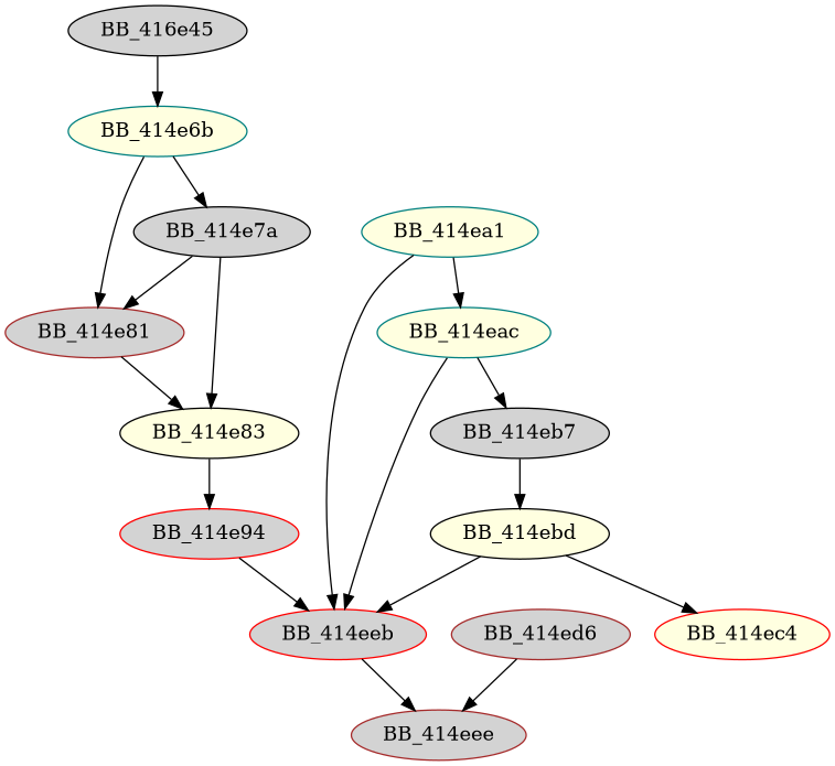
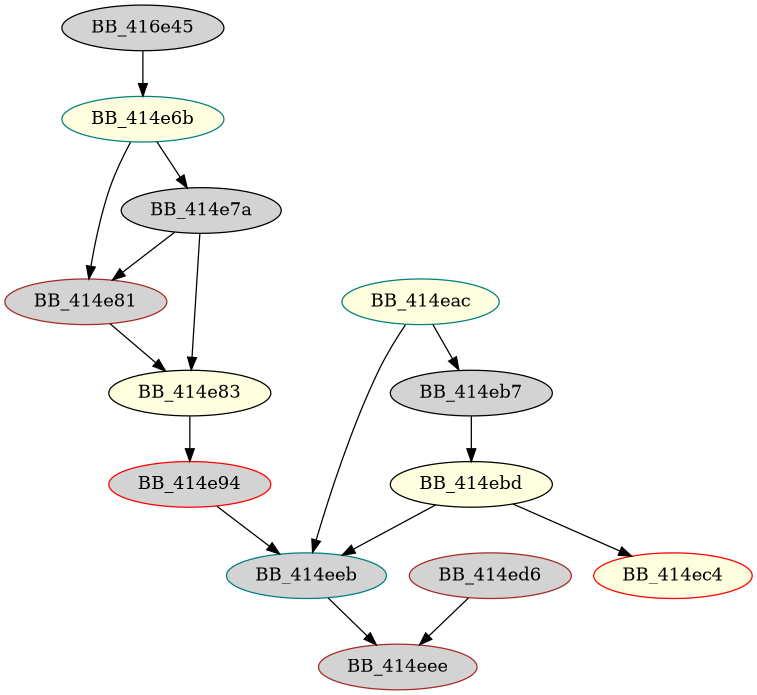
  digraph {
    node [color=black fillcolor=lightgrey style=filled]
    n1 [label=BB_416e45]
    BB_414e6b [color=teal fillcolor=lightyellow]
    BB_414e7a
    BB_414e81 [color=brown]
    BB_414e83 [fillcolor=lightyellow]
    BB_414e94 [color=red]
-   BB_414eeb [color=red]
-   BB_414ea1 [color=teal fillcolor=lightyellow]
+   BB_414eeb [color=teal]
    BB_414eac [color=teal fillcolor=lightyellow]
    BB_414eee [color=brown]
    BB_414eb7
    BB_414ebd [fillcolor=lightyellow]
    BB_414ec4 [color=red fillcolor=lightyellow]
    BB_414ed6 [color=brown]
    n1 -> BB_414e6b
    BB_414e6b -> BB_414e7a
    BB_414e6b -> BB_414e81
    BB_414e7a -> BB_414e81
    BB_414e7a -> BB_414e83
    BB_414e81 -> BB_414e83
    BB_414e83 -> BB_414e94
    BB_414e94 -> BB_414eeb
    BB_414eeb -> BB_414eee
-   BB_414ea1 -> BB_414eeb
-   BB_414ea1 -> BB_414eac
    BB_414eac -> BB_414eeb
    BB_414eac -> BB_414eb7
    BB_414eb7 -> BB_414ebd
    BB_414ebd -> BB_414eeb
    BB_414ebd -> BB_414ec4
    BB_414ed6 -> BB_414eee
  }
